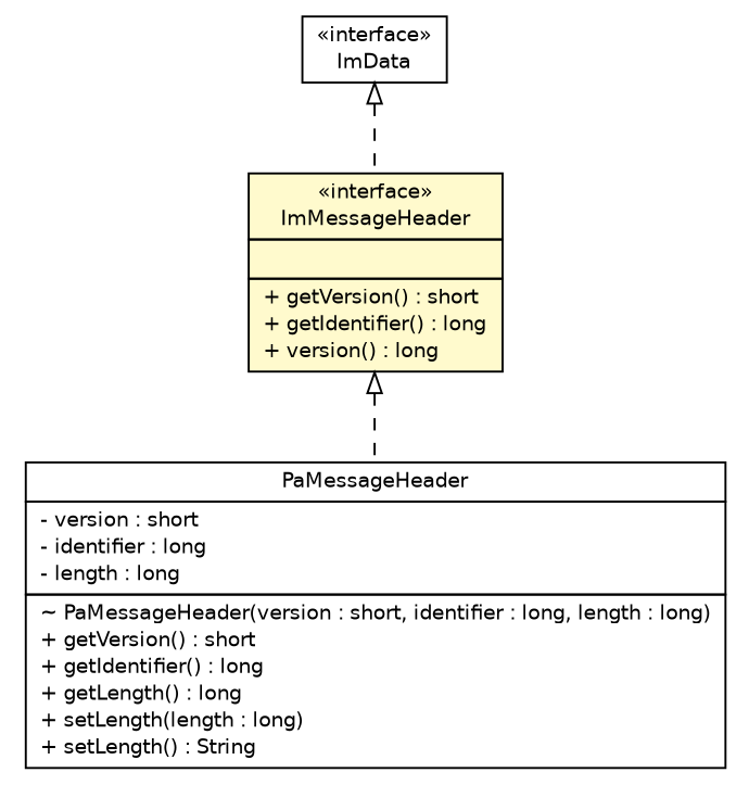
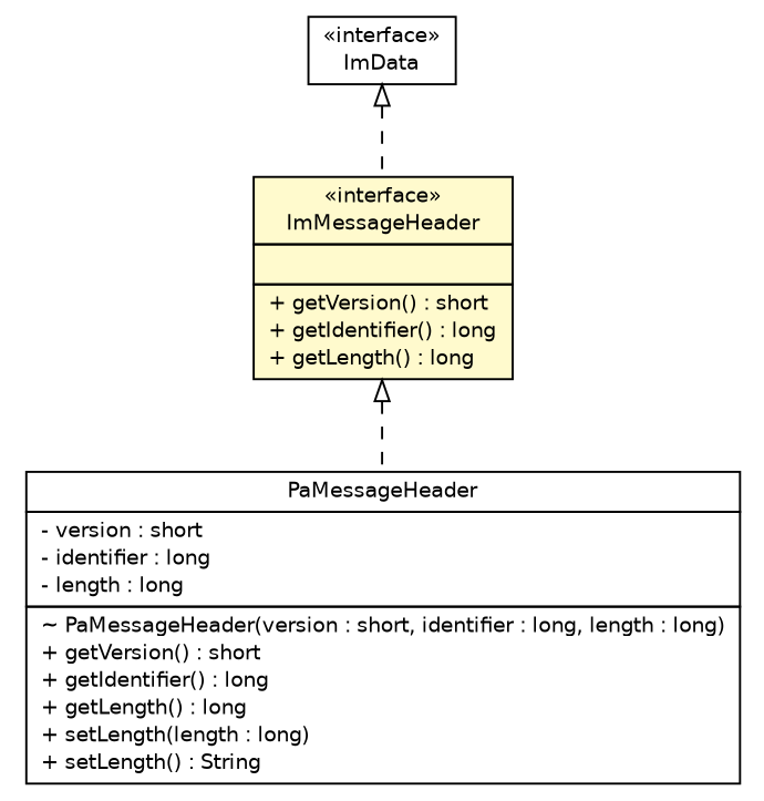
  digraph {
    nodesep=0.25
    ranksep=0.5
    node [fontcolor=black fontname=Helvetica fontsize=10.0 shape=plaintext]
    edge [arrowtail=empty dir=back fontname=Helvetica fontsize=10 headport=p labelfontname=Helvetica labelfontsize=10 style=dashed tailport=p]
-   n1 [label=<<table title="de.hsbremen.tc.tnc.message.m.message.ImMessageHeader" border="0" cellborder="1" cellspacing="0" cellpadding="2" port="p" bgcolor="lemonChiffon" href="./ImMessageHeader.html"> 		<tr><td><table border="0" cellspacing="0" cellpadding="1"> <tr><td align="center" balign="center"> &#171;interface&#187; </td></tr> <tr><td align="center" balign="center"> ImMessageHeader </td></tr> 		</table></td></tr> 		<tr><td><table border="0" cellspacing="0" cellpadding="1"> <tr><td align="left" balign="left">  </td></tr> 		</table></td></tr> 		<tr><td><table border="0" cellspacing="0" cellpadding="1"> <tr><td align="left" balign="left"> + getVersion() : short </td></tr> <tr><td align="left" balign="left"> + getIdentifier() : long </td></tr> <tr><td align="left" balign="left"> + version() : long </td></tr> 		</table></td></tr> 		</table>>]
+   n1 [label=<<table title="de.hsbremen.tc.tnc.message.m.message.ImMessageHeader" border="0" cellborder="1" cellspacing="0" cellpadding="2" port="p" bgcolor="lemonChiffon" href="./ImMessageHeader.html"> 		<tr><td><table border="0" cellspacing="0" cellpadding="1"> <tr><td align="center" balign="center"> &#171;interface&#187; </td></tr> <tr><td align="center" balign="center"> ImMessageHeader </td></tr> 		</table></td></tr> 		<tr><td><table border="0" cellspacing="0" cellpadding="1"> <tr><td align="left" balign="left">  </td></tr> 		</table></td></tr> 		<tr><td><table border="0" cellspacing="0" cellpadding="1"> <tr><td align="left" balign="left"> + getVersion() : short </td></tr> <tr><td align="left" balign="left"> + getIdentifier() : long </td></tr> <tr><td align="left" balign="left"> + getLength() : long </td></tr> 		</table></td></tr> 		</table>>]
    n2 [label=<<table title="org.ietf.nea.pa.message.PaMessageHeader" border="0" cellborder="1" cellspacing="0" cellpadding="2" port="p" href="../../../../../../../org/ietf/nea/pa/message/PaMessageHeader.html"> 		<tr><td><table border="0" cellspacing="0" cellpadding="1"> <tr><td align="center" balign="center"> PaMessageHeader </td></tr> 		</table></td></tr> 		<tr><td><table border="0" cellspacing="0" cellpadding="1"> <tr><td align="left" balign="left"> - version : short </td></tr> <tr><td align="left" balign="left"> - identifier : long </td></tr> <tr><td align="left" balign="left"> - length : long </td></tr> 		</table></td></tr> 		<tr><td><table border="0" cellspacing="0" cellpadding="1"> <tr><td align="left" balign="left"> ~ PaMessageHeader(version : short, identifier : long, length : long) </td></tr> <tr><td align="left" balign="left"> + getVersion() : short </td></tr> <tr><td align="left" balign="left"> + getIdentifier() : long </td></tr> <tr><td align="left" balign="left"> + getLength() : long </td></tr> <tr><td align="left" balign="left"> + setLength(length : long) </td></tr> <tr><td align="left" balign="left"> + setLength() : String </td></tr> 		</table></td></tr> 		</table>>]
    n3 [label=<<table title="de.hsbremen.tc.tnc.message.m.ImData" border="0" cellborder="1" cellspacing="0" cellpadding="2" port="p" href="../ImData.html"> 		<tr><td><table border="0" cellspacing="0" cellpadding="1"> <tr><td align="center" balign="center"> &#171;interface&#187; </td></tr> <tr><td align="center" balign="center"> ImData </td></tr> 		</table></td></tr> 		</table>>]
    n1 -> n2
    n3 -> n1
  }
